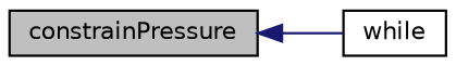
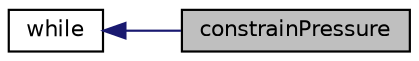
  digraph {
    rankdir=LR
    node [color=black fontname=Helvetica fontsize=10 shape=record]
    n1 [fillcolor=grey75 fontcolor=black height=0.2 label=constrainPressure style=filled width=0.4]
    n2 [height=0.2 label=while width=0.4]
-   n1 -> n2 [color=midnightblue dir=back fontname=Helvetica fontsize=10 labelfontname=Helvetica labelfontsize=10 style=solid]
+   n2 -> n1 [color=midnightblue dir=back fontname=Helvetica fontsize=10 labelfontname=Helvetica labelfontsize=10 style=solid]
  }
